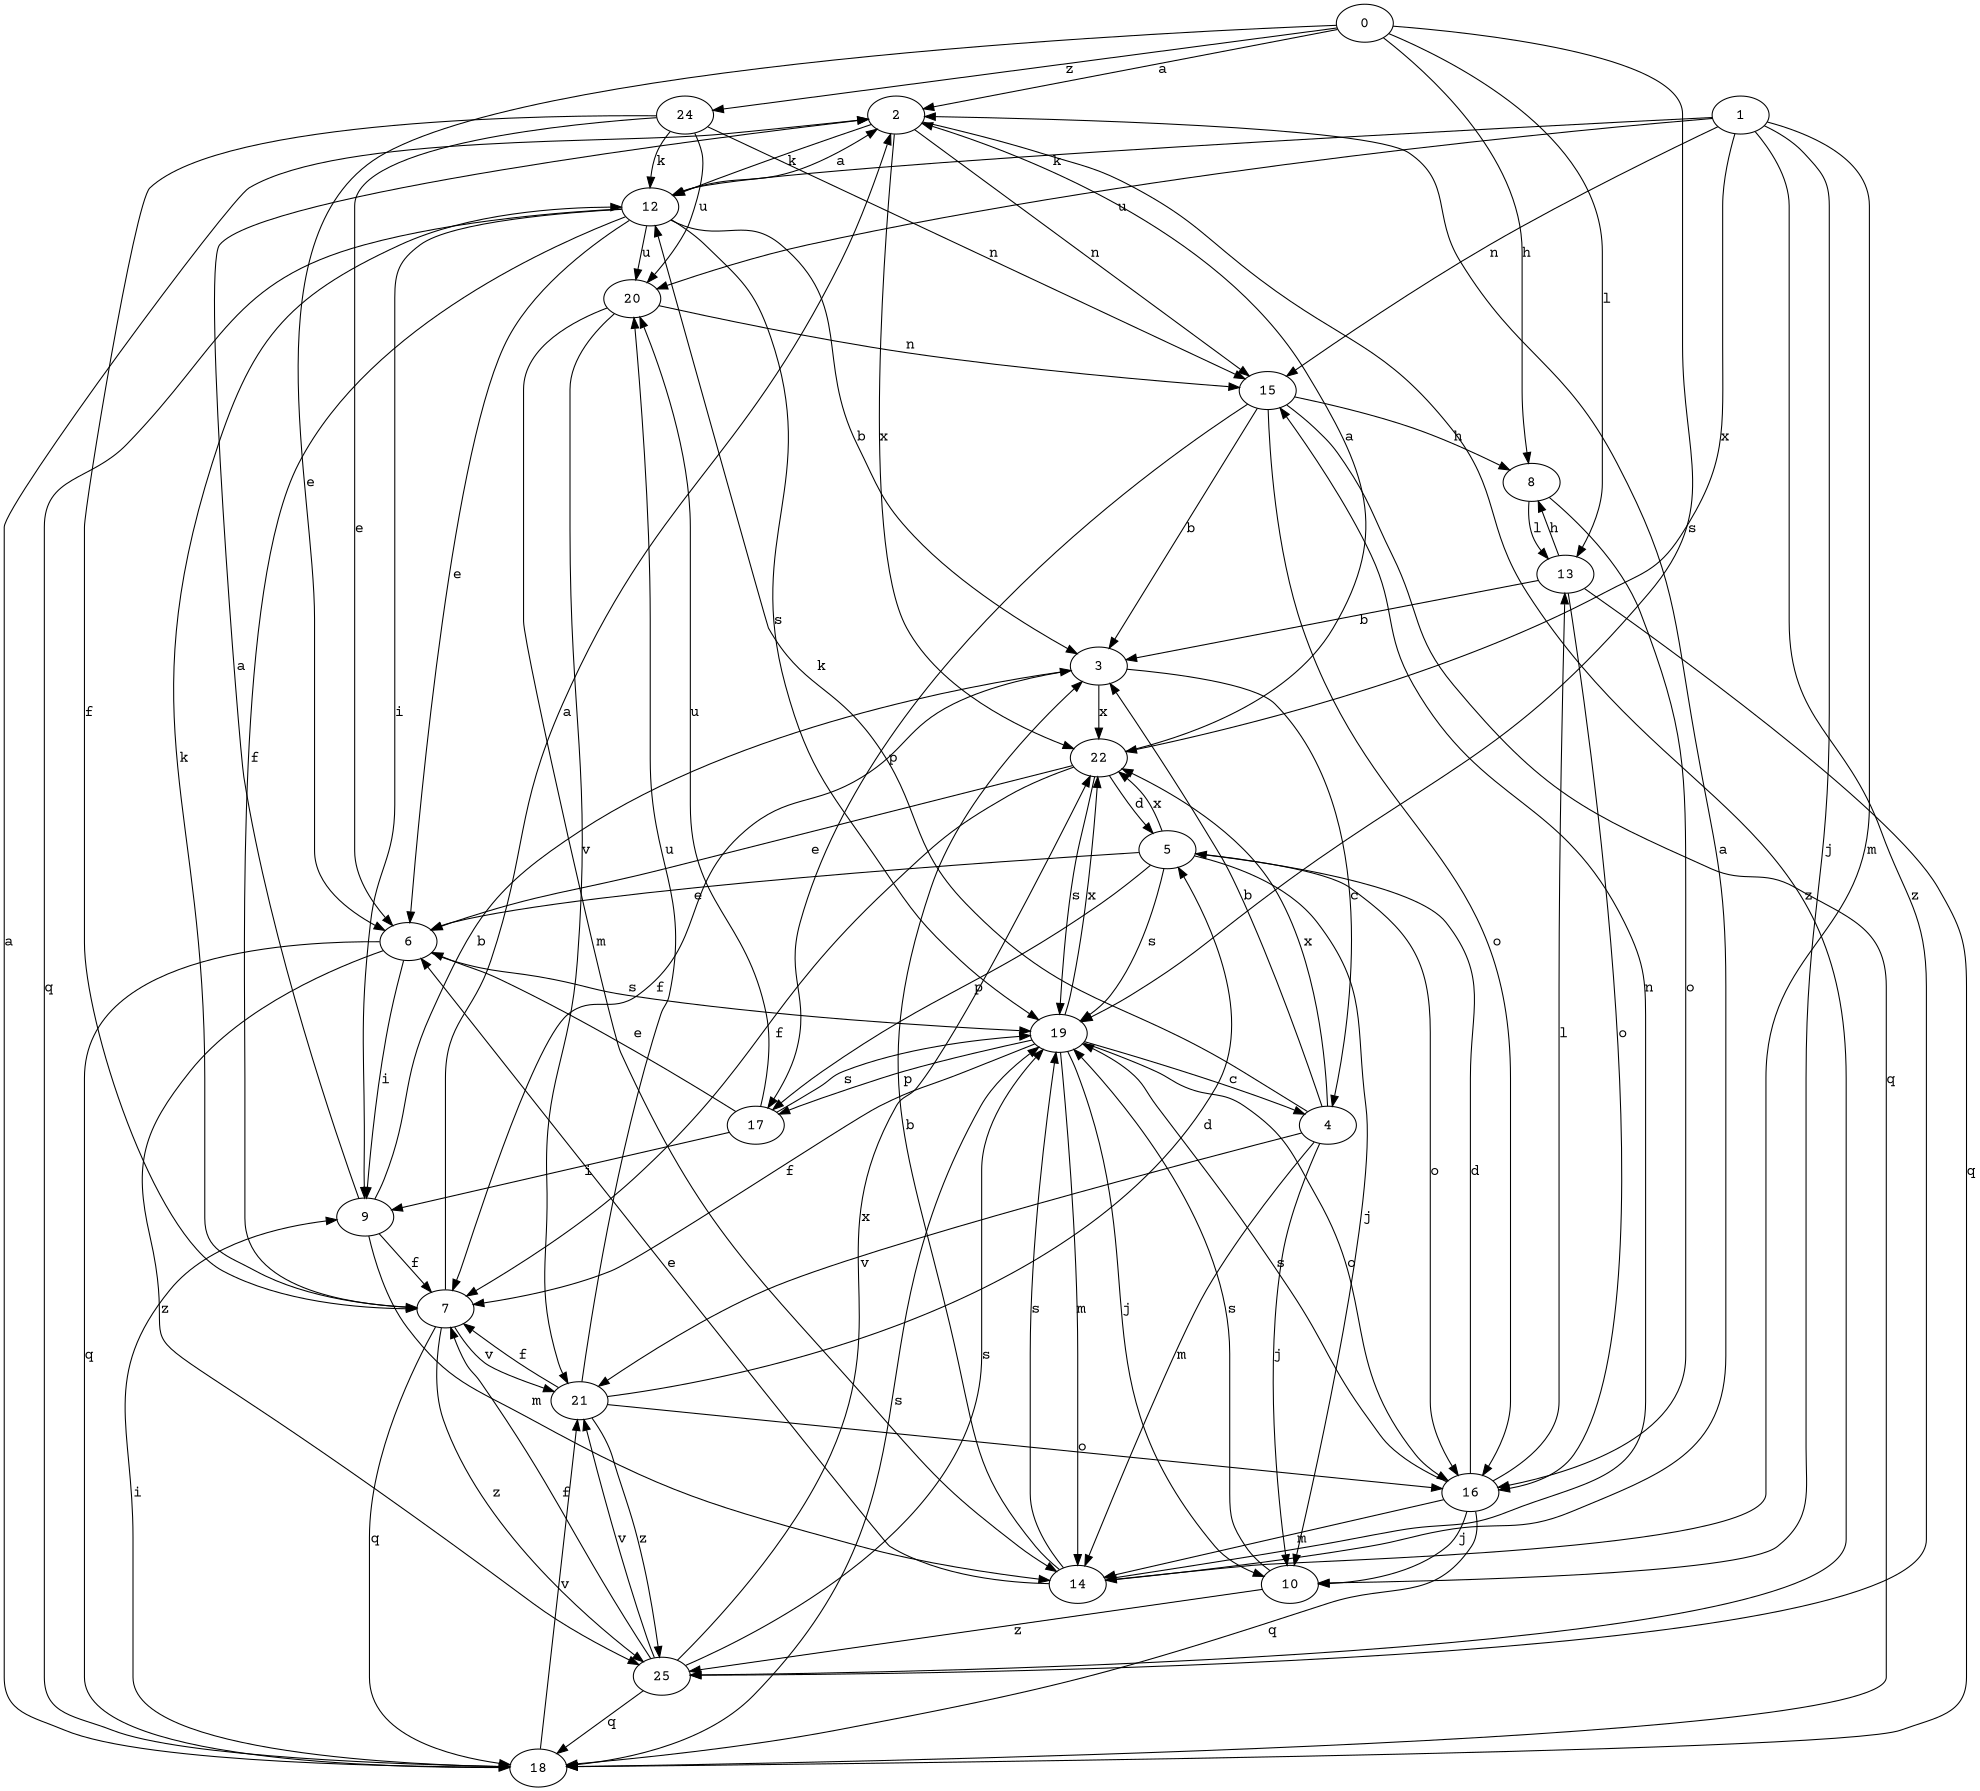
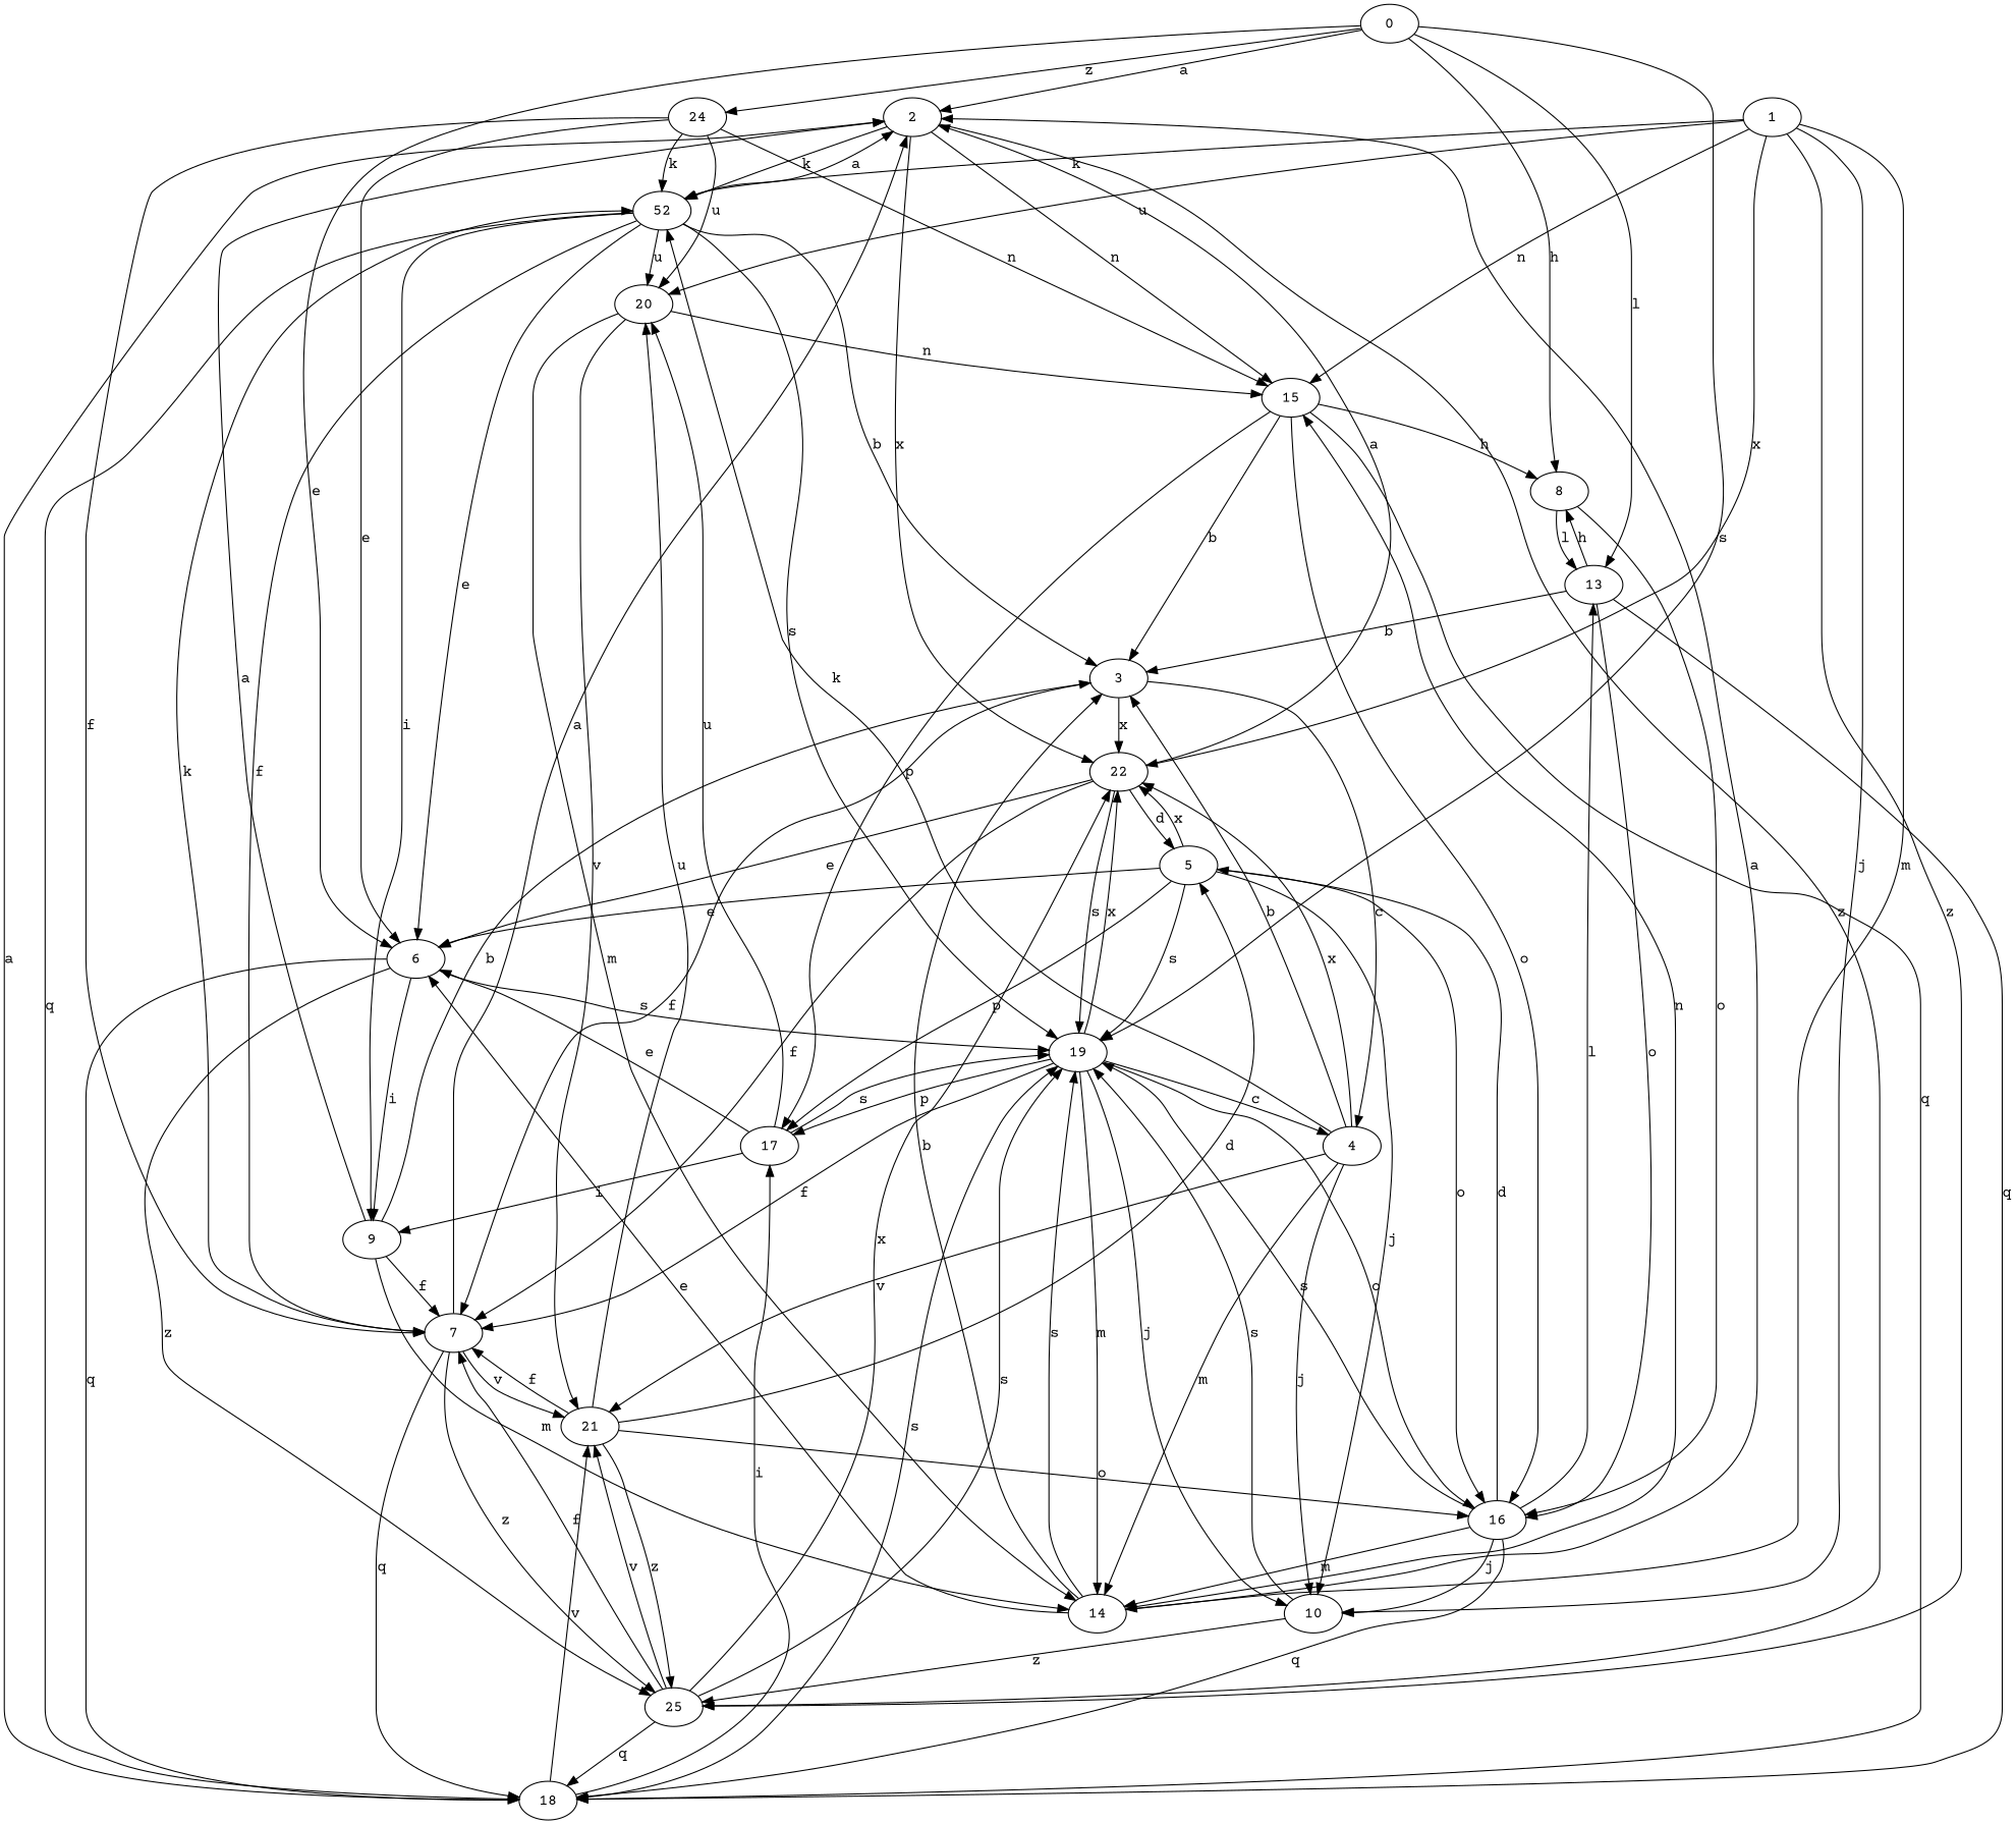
  strict digraph {
    fontname="Courier Prime"
    node [fontname="Courier Prime"]
    edge [fontname="Courier Prime"]
    0
    2
    6
    8
    13
    19
    24
-   12
+   12 [label=52]
    15
    22
    25
    9
    18
    16
    3
    4
    7
    10
    14
    17
    20
    5
    21
    1
    0 -> 2 [label=a]
    0 -> 6 [label=e]
    0 -> 8 [label=h]
    0 -> 13 [label=l]
    0 -> 19 [label=s]
    0 -> 24 [label=z]
    2 -> 12 [label=k]
    2 -> 15 [label=n]
    2 -> 22 [label=x]
    2 -> 25 [label=z]
    6 -> 19 [label=s]
    6 -> 25 [label=z]
    6 -> 9 [label=i]
    6 -> 18 [label=q]
    8 -> 13 [label=l]
    8 -> 16 [label=o]
    13 -> 8 [label=h]
    13 -> 18 [label=q]
    13 -> 16 [label=o]
    13 -> 3 [label=b]
    19 -> 22 [label=x]
    19 -> 16 [label=o]
    19 -> 4 [label=c]
    19 -> 7 [label=f]
    19 -> 10 [label=j]
    19 -> 14 [label=m]
    19 -> 17 [label=p]
    24 -> 6 [label=e]
    24 -> 12 [label=k]
    24 -> 15 [label=n]
    24 -> 7 [label=f]
    24 -> 20 [label=u]
    12 -> 2 [label=a]
    12 -> 6 [label=e]
    12 -> 19 [label=s]
    12 -> 9 [label=i]
    12 -> 18 [label=q]
    12 -> 3 [label=b]
    12 -> 7 [label=f]
    12 -> 20 [label=u]
    15 -> 8 [label=h]
    15 -> 18 [label=q]
    15 -> 16 [label=o]
    15 -> 3 [label=b]
    15 -> 17 [label=p]
    22 -> 2 [label=a]
    22 -> 6 [label=e]
    22 -> 19 [label=s]
    22 -> 7 [label=f]
    22 -> 5 [label=d]
    25 -> 19 [label=s]
    25 -> 22 [label=x]
    25 -> 18 [label=q]
    25 -> 7 [label=f]
    25 -> 21 [label=v]
    9 -> 2 [label=a]
    9 -> 3 [label=b]
    9 -> 7 [label=f]
    9 -> 14 [label=m]
    18 -> 2 [label=a]
    18 -> 19 [label=s]
-   18 -> 9 [label=i]
+   18 -> 17 [label=i]
    18 -> 21 [label=v]
    16 -> 13 [label=l]
    16 -> 19 [label=s]
    16 -> 18 [label=q]
    16 -> 10 [label=j]
    16 -> 14 [label=m]
    16 -> 5 [label=d]
    3 -> 22 [label=x]
    3 -> 4 [label=c]
    3 -> 7 [label=f]
    4 -> 12 [label=k]
    4 -> 22 [label=x]
    4 -> 3 [label=b]
    4 -> 10 [label=j]
    4 -> 14 [label=m]
    4 -> 21 [label=v]
    7 -> 2 [label=a]
    7 -> 12 [label=k]
    7 -> 25 [label=z]
    7 -> 18 [label=q]
    7 -> 21 [label=v]
    10 -> 19 [label=s]
    10 -> 25 [label=z]
    14 -> 2 [label=a]
    14 -> 6 [label=e]
    14 -> 19 [label=s]
    14 -> 15 [label=n]
    14 -> 3 [label=b]
    17 -> 6 [label=e]
    17 -> 19 [label=s]
    17 -> 9 [label=i]
    17 -> 20 [label=u]
    20 -> 15 [label=n]
    20 -> 14 [label=m]
    20 -> 21 [label=v]
    5 -> 6 [label=e]
    5 -> 19 [label=s]
    5 -> 22 [label=x]
    5 -> 16 [label=o]
    5 -> 10 [label=j]
    5 -> 17 [label=p]
    21 -> 25 [label=z]
    21 -> 16 [label=o]
    21 -> 7 [label=f]
    21 -> 20 [label=u]
    21 -> 5 [label=d]
    1 -> 12 [label=k]
    1 -> 15 [label=n]
    1 -> 22 [label=x]
    1 -> 25 [label=z]
    1 -> 10 [label=j]
    1 -> 14 [label=m]
    1 -> 20 [label=u]
  }
